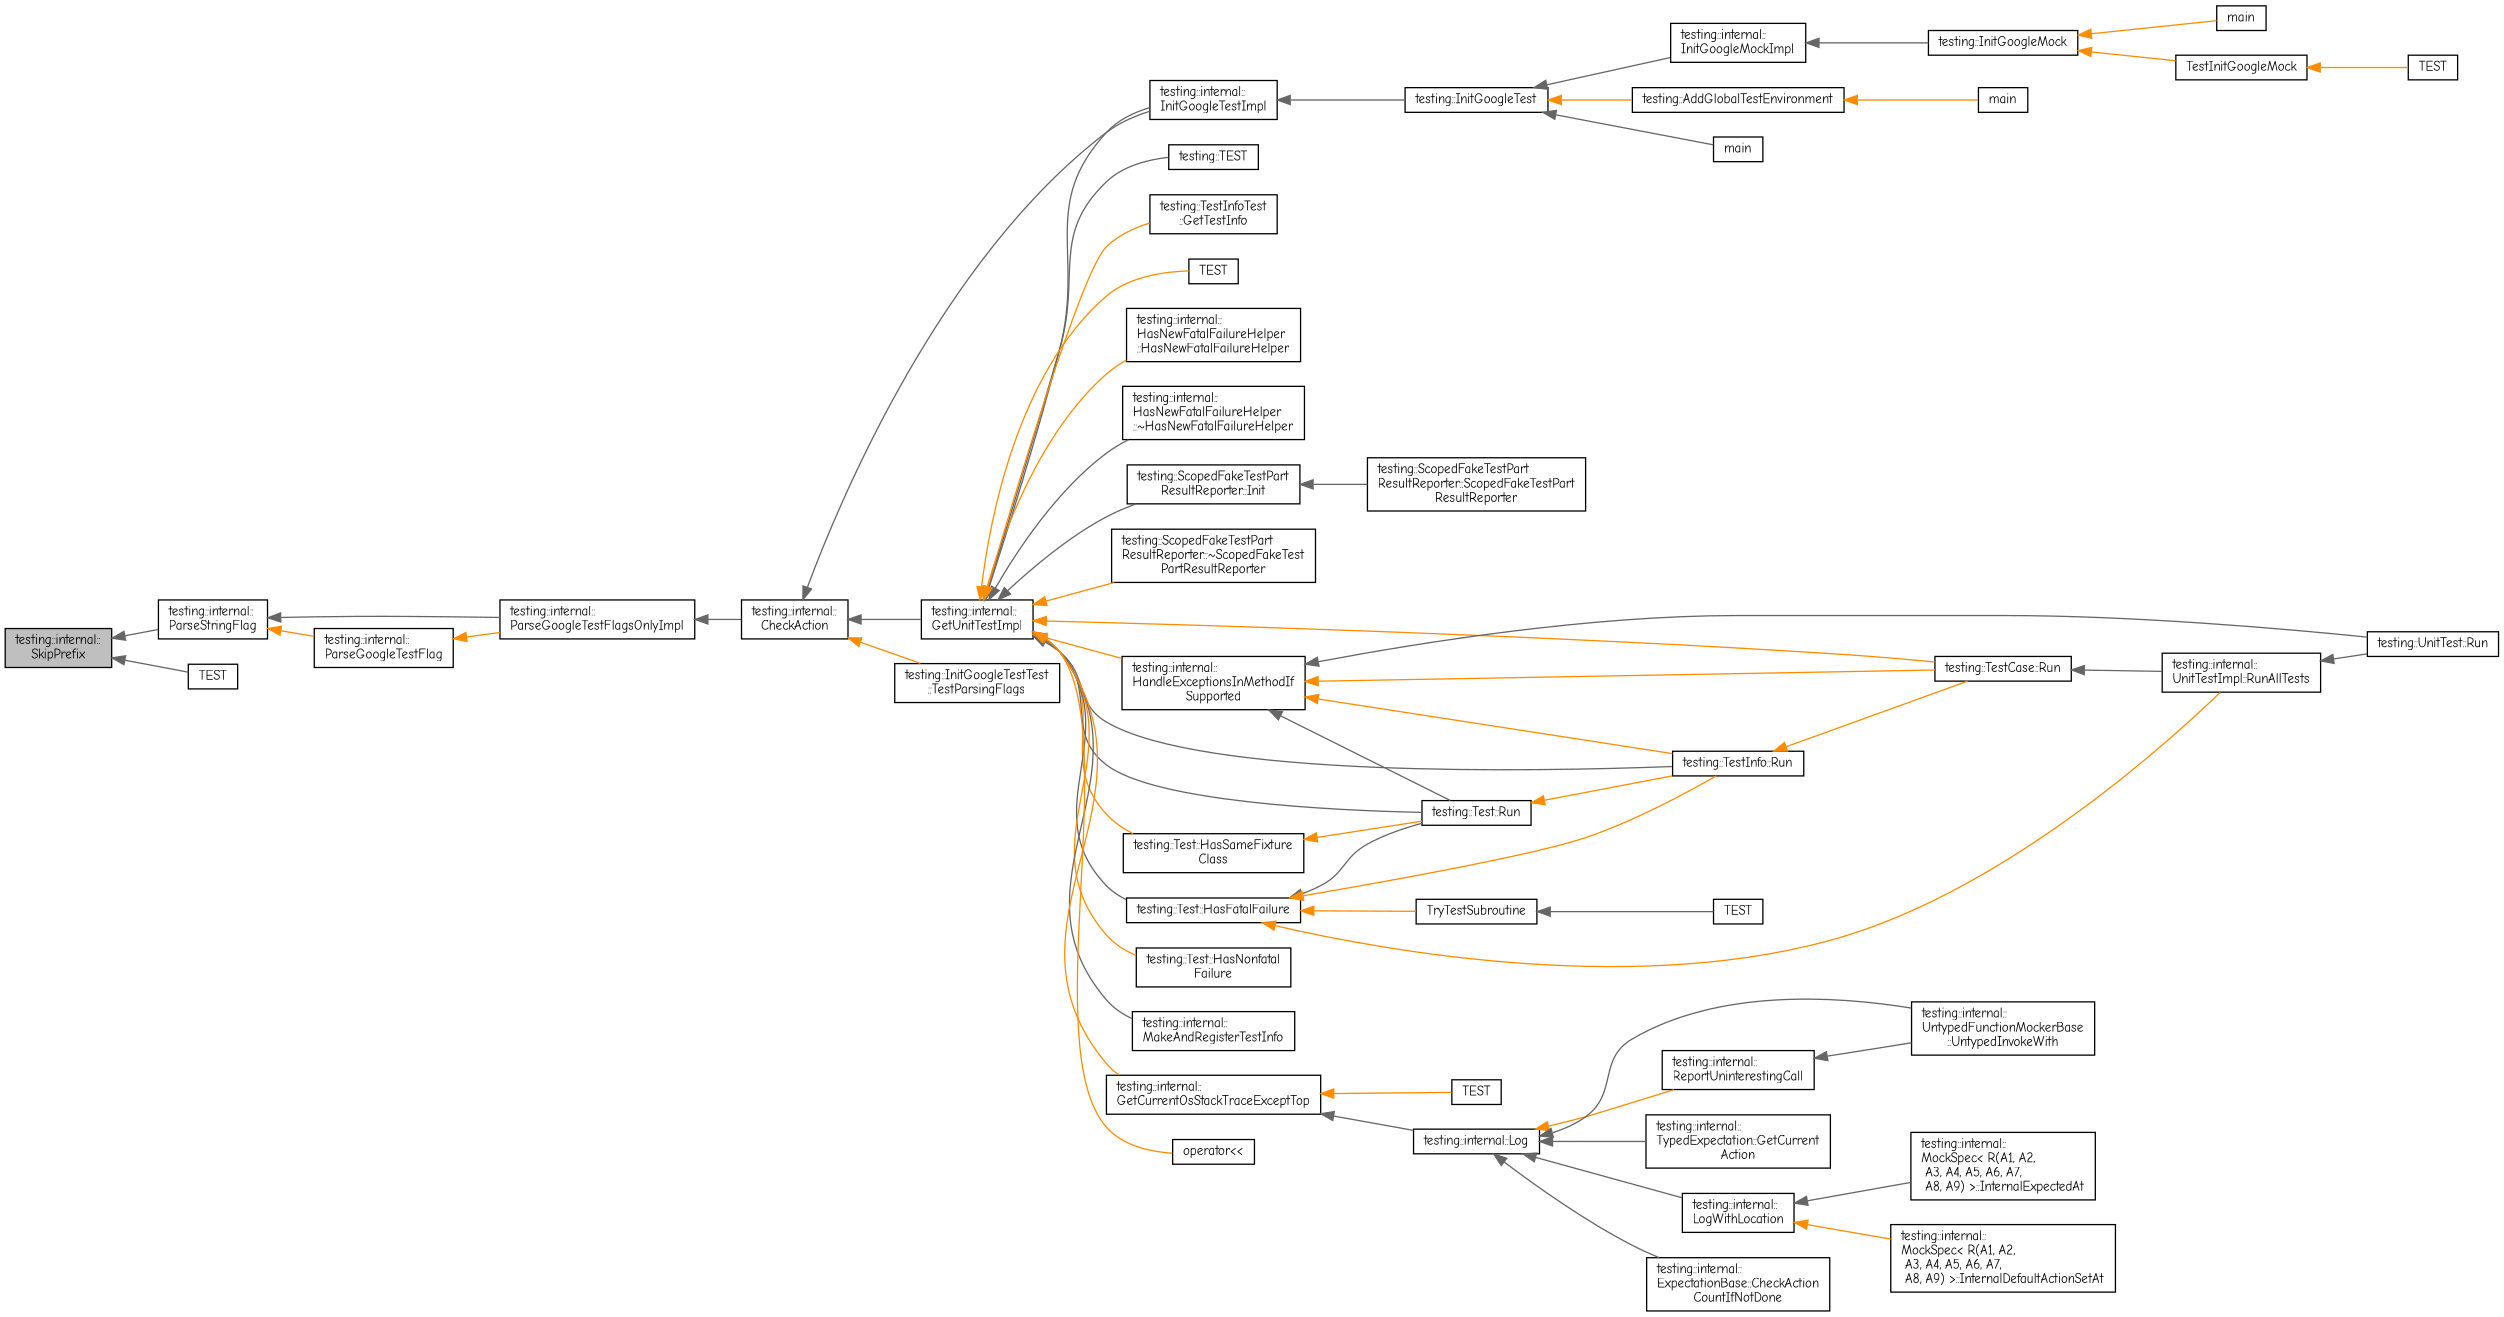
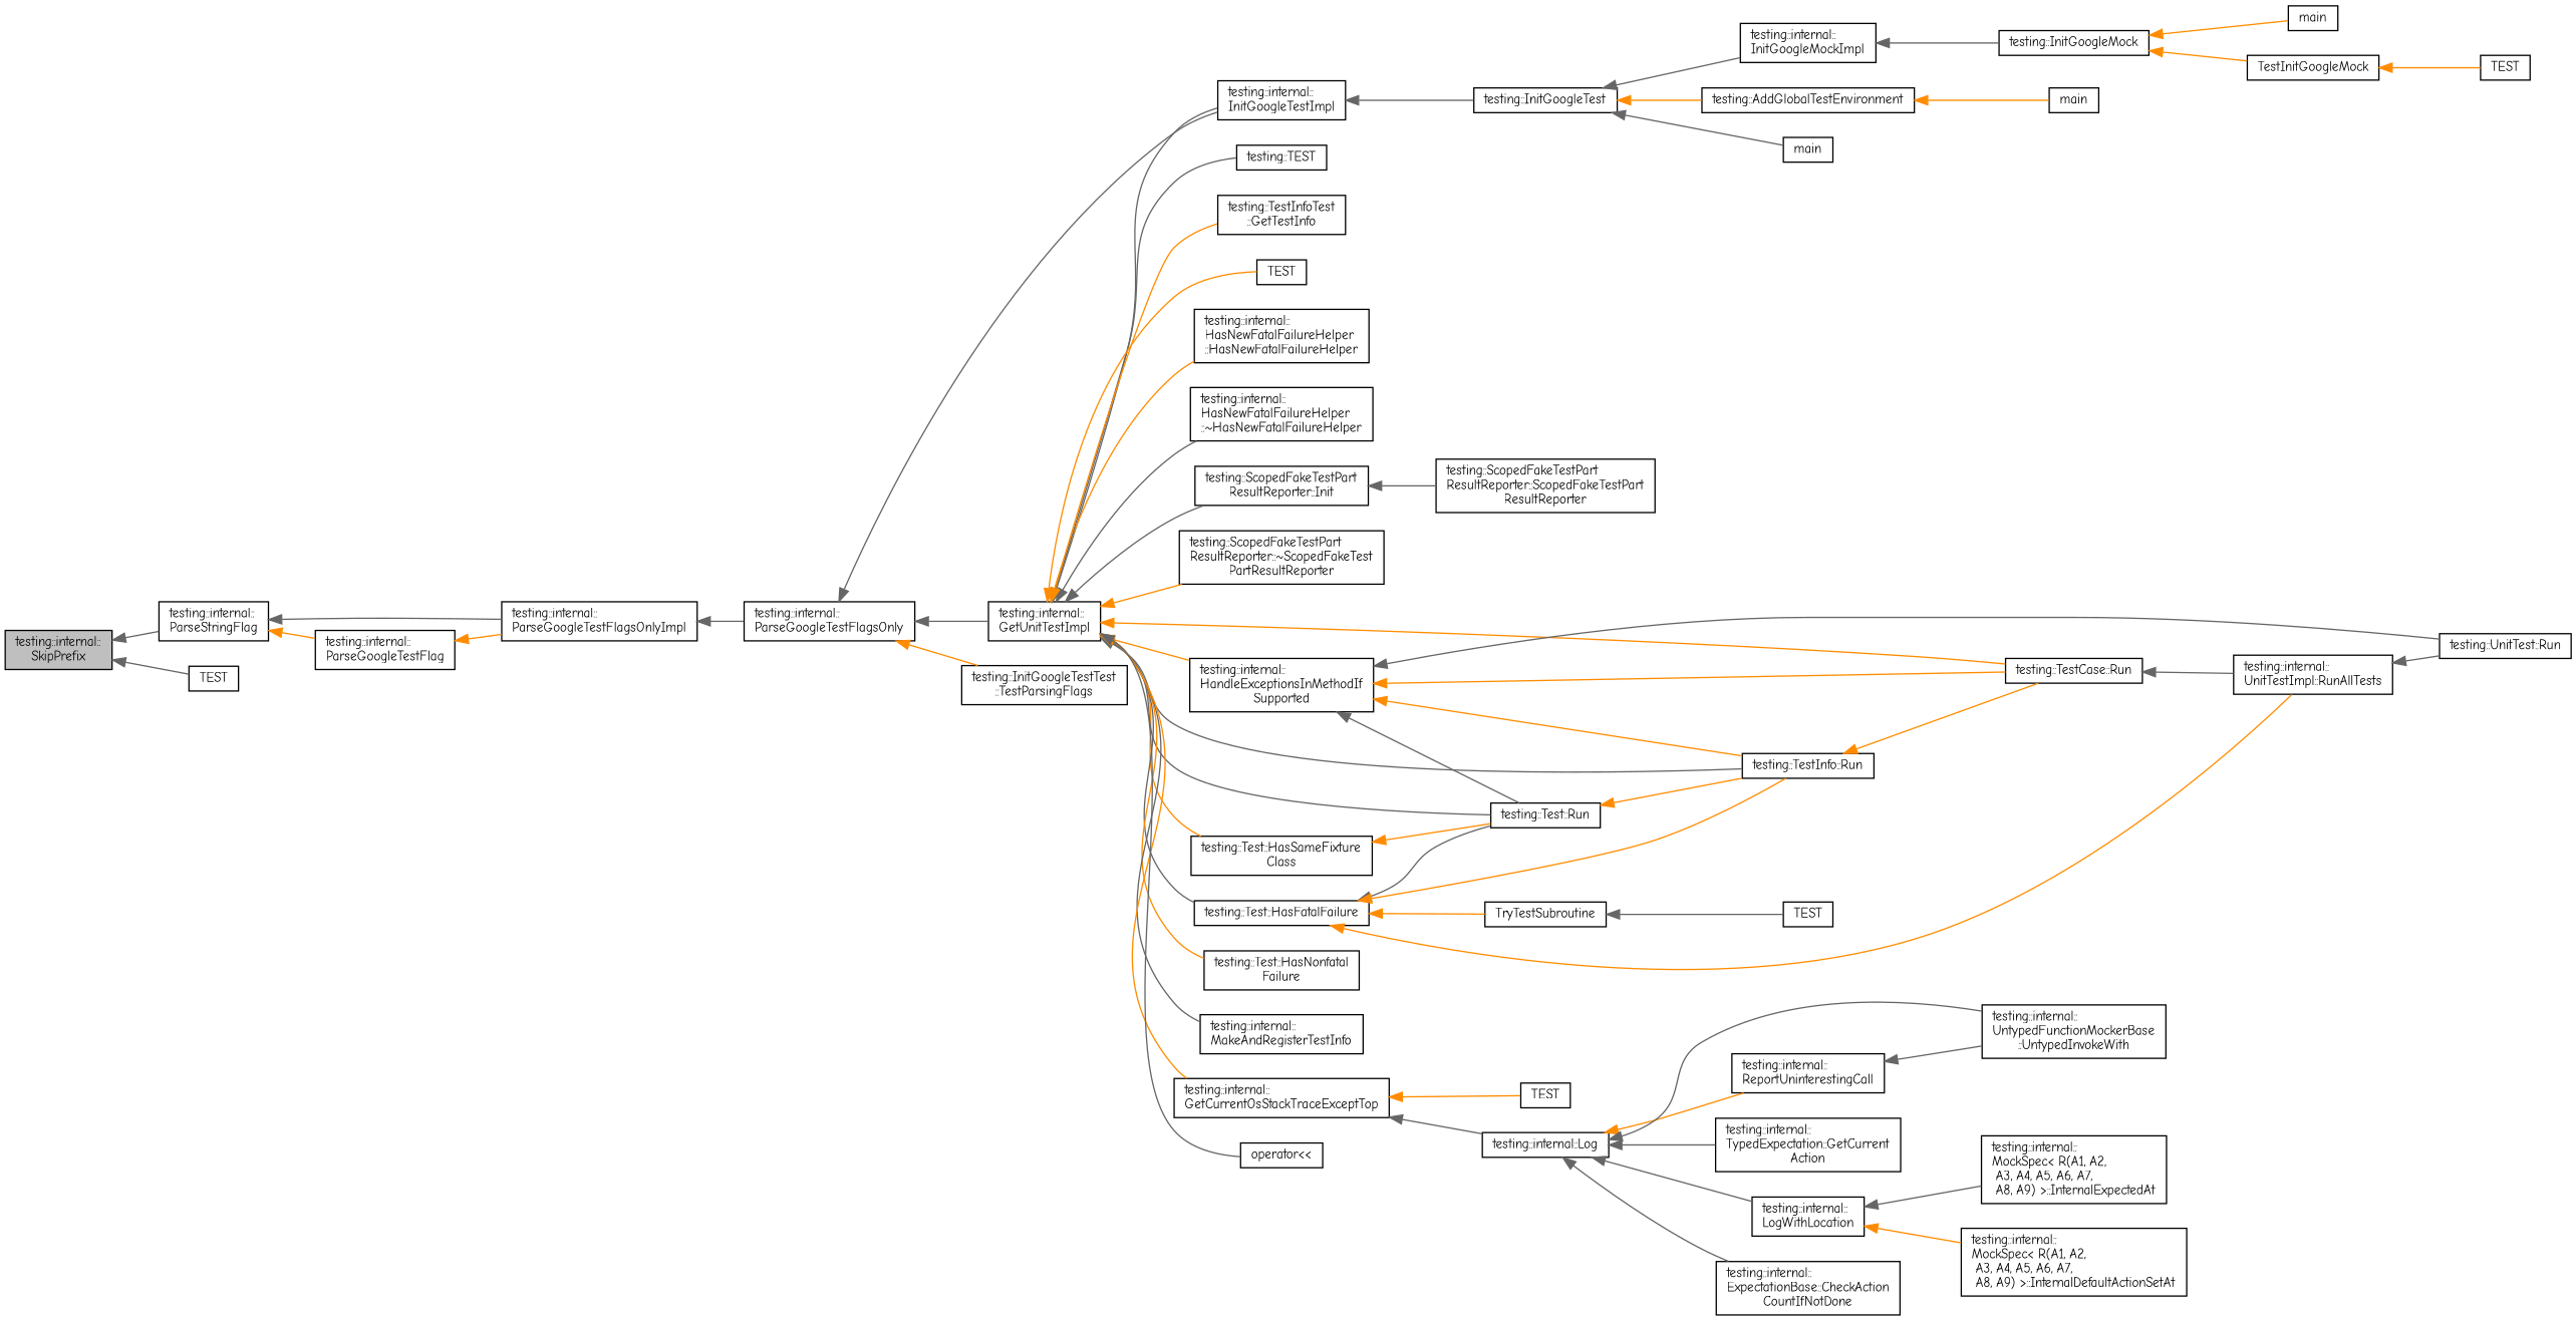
  digraph {
    fontname="Comic Neue"
    rankdir=LR
    node [color=black fillcolor=white fontname="Comic Neue" fontsize=10 shape=record style=filled]
    edge [color=gray40 dir=back fontname="Comic Neue" fontsize=10 labelfontname=Helvetica labelfontsize=10 style=solid]
    n1 [fillcolor=grey75 fontcolor=black height=0.2 label="testing::internal::\lSkipPrefix" width=0.4]
    n2 [height=0.2 label="testing::internal::\lParseStringFlag" width=0.4]
    n3 [height=0.2 label=TEST width=0.4]
    n4 [height=0.2 label="testing::internal::\lParseGoogleTestFlag" width=0.4]
    n5 [height=0.2 label="testing::internal::\lParseGoogleTestFlagsOnlyImpl" width=0.4]
-   n6 [height=0.2 label="testing::internal::\lCheckAction" width=0.4]
+   n6 [height=0.2 label="testing::internal::\lParseGoogleTestFlagsOnly" width=0.4]
    n7 [height=0.2 label="testing::internal::\lGetUnitTestImpl" width=0.4]
    n8 [height=0.2 label="testing::internal::\lInitGoogleTestImpl" width=0.4]
    n9 [height=0.2 label="testing::InitGoogleTestTest\l::TestParsingFlags" width=0.4]
    n10 [height=0.2 label="testing::internal::\lHasNewFatalFailureHelper\l::HasNewFatalFailureHelper" width=0.4]
    n11 [height=0.2 label="testing::internal::\lHasNewFatalFailureHelper\l::~HasNewFatalFailureHelper" width=0.4]
    n12 [height=0.2 label="testing::ScopedFakeTestPart\lResultReporter::Init" width=0.4]
    n13 [height=0.2 label="testing::ScopedFakeTestPart\lResultReporter::~ScopedFakeTest\lPartResultReporter" width=0.4]
    n14 [height=0.2 label="testing::Test::HasSameFixture\lClass" width=0.4]
    n15 [height=0.2 label="testing::Test::Run" width=0.4]
    n16 [height=0.2 label="testing::TestInfo::Run" width=0.4]
    n17 [height=0.2 label="testing::TestCase::Run" width=0.4]
    n18 [height=0.2 label="testing::internal::\lHandleExceptionsInMethodIf\lSupported" width=0.4]
    n19 [height=0.2 label="testing::Test::HasFatalFailure" width=0.4]
    n20 [height=0.2 label="testing::Test::HasNonfatal\lFailure" width=0.4]
    n21 [height=0.2 label="testing::internal::\lMakeAndRegisterTestInfo" width=0.4]
    n22 [height=0.2 label="testing::internal::\lGetCurrentOsStackTraceExceptTop" width=0.4]
    n23 [height=0.2 label="operator\<\<" width=0.4]
    n24 [height=0.2 label="testing::TEST" width=0.4]
    n25 [height=0.2 label="testing::TestInfoTest\l::GetTestInfo" width=0.4]
    n26 [height=0.2 label=TEST width=0.4]
    n27 [height=0.2 label="testing::InitGoogleTest" width=0.4]
    n28 [height=0.2 label="testing::ScopedFakeTestPart\lResultReporter::ScopedFakeTestPart\lResultReporter" width=0.4]
    n29 [height=0.2 label="testing::internal::\lUnitTestImpl::RunAllTests" width=0.4]
    n30 [height=0.2 label="testing::UnitTest::Run" width=0.4]
    n31 [height=0.2 label=TryTestSubroutine width=0.4]
    n32 [height=0.2 label="testing::internal::Log" width=0.4]
    n33 [height=0.2 label=TEST width=0.4]
    n34 [height=0.2 label=TEST width=0.4]
    n35 [height=0.2 label="testing::internal::\lTypedExpectation::GetCurrent\lAction" width=0.4]
    n36 [height=0.2 label="testing::internal::\lLogWithLocation" width=0.4]
    n37 [height=0.2 label="testing::internal::\lExpectationBase::CheckAction\lCountIfNotDone" width=0.4]
    n38 [height=0.2 label="testing::internal::\lReportUninterestingCall" width=0.4]
    n39 [height=0.2 label="testing::internal::\lUntypedFunctionMockerBase\l::UntypedInvokeWith" width=0.4]
    n40 [height=0.2 label="testing::internal::\lMockSpec\< R(A1, A2,\l A3, A4, A5, A6, A7,\l A8, A9) \>::InternalDefaultActionSetAt" width=0.4]
    n41 [height=0.2 label="testing::internal::\lMockSpec\< R(A1, A2,\l A3, A4, A5, A6, A7,\l A8, A9) \>::InternalExpectedAt" width=0.4]
    n42 [height=0.2 label="testing::internal::\lInitGoogleMockImpl" width=0.4]
    n43 [height=0.2 label="testing::AddGlobalTestEnvironment" width=0.4]
    n44 [height=0.2 label=main width=0.4]
    n45 [height=0.2 label="testing::InitGoogleMock" width=0.4]
    n46 [height=0.2 label=main width=0.4]
    n47 [height=0.2 label=main width=0.4]
    n48 [height=0.2 label=TestInitGoogleMock width=0.4]
    n49 [height=0.2 label=TEST width=0.4]
    n1 -> n2
    n1 -> n3
    n2 -> n4 [color=darkorange]
    n2 -> n5
    n4 -> n5 [color=darkorange]
    n5 -> n6
    n6 -> n7
    n6 -> n8
    n6 -> n9 [color=darkorange]
    n7 -> n8
    n7 -> n10 [color=darkorange]
    n7 -> n11
    n7 -> n12
    n7 -> n13 [color=darkorange]
    n7 -> n14 [color=darkorange]
    n7 -> n15
    n7 -> n16
    n7 -> n17 [color=darkorange]
    n7 -> n18 [color=darkorange]
    n7 -> n19
    n7 -> n20 [color=darkorange]
    n7 -> n21
    n7 -> n22 [color=darkorange]
-   n7 -> n23 [color=darkorange]
+   n7 -> n23
    n7 -> n24
    n7 -> n25 [color=darkorange]
    n7 -> n26 [color=darkorange]
    n8 -> n27
    n12 -> n28
    n14 -> n15 [color=darkorange]
    n15 -> n16 [color=darkorange]
    n16 -> n17 [color=darkorange]
    n17 -> n29
    n18 -> n15
    n18 -> n16 [color=darkorange]
    n18 -> n17 [color=darkorange]
    n18 -> n30
    n19 -> n15
    n19 -> n16 [color=darkorange]
    n19 -> n29 [color=darkorange]
    n19 -> n31 [color=darkorange]
    n22 -> n32
    n22 -> n33 [color=darkorange]
    n27 -> n42
    n27 -> n43 [color=darkorange]
    n27 -> n44
    n29 -> n30
    n31 -> n34
    n32 -> n35
    n32 -> n36
    n32 -> n37
    n32 -> n38 [color=darkorange]
    n32 -> n39
    n36 -> n40 [color=darkorange]
    n36 -> n41
    n38 -> n39
    n42 -> n45
    n43 -> n46 [color=darkorange]
    n45 -> n47 [color=darkorange]
    n45 -> n48 [color=darkorange]
    n48 -> n49 [color=darkorange]
  }
